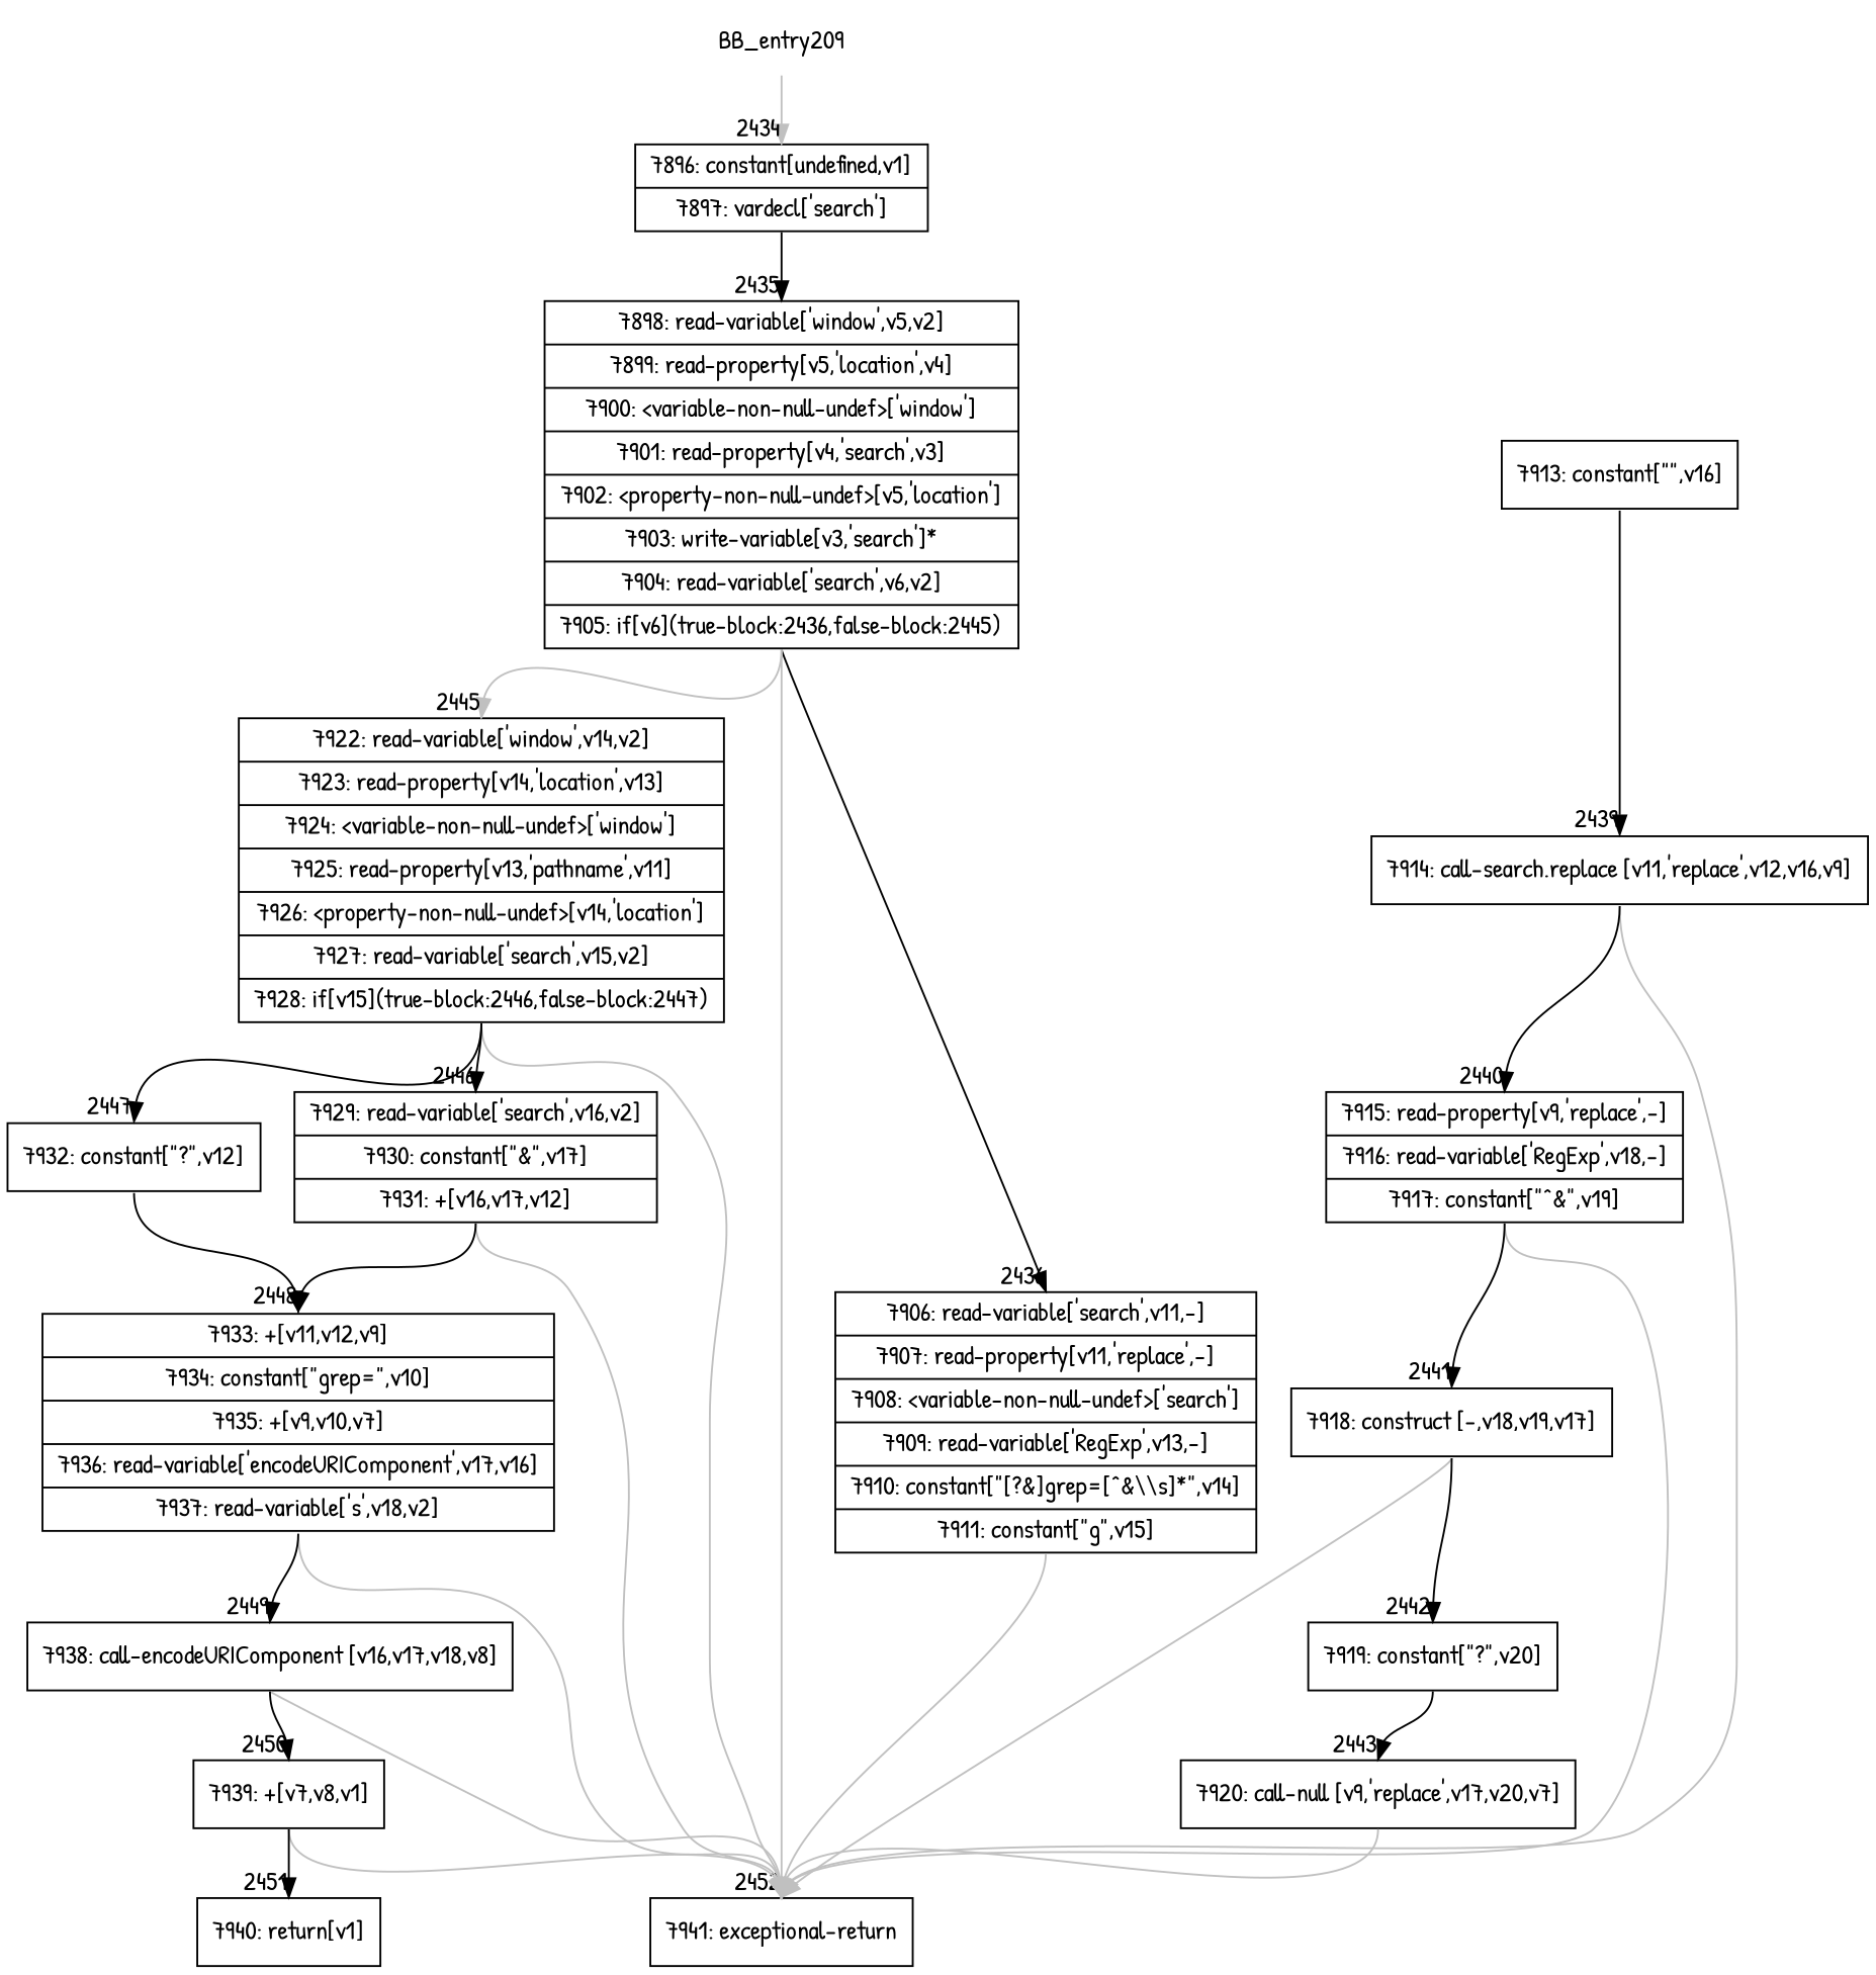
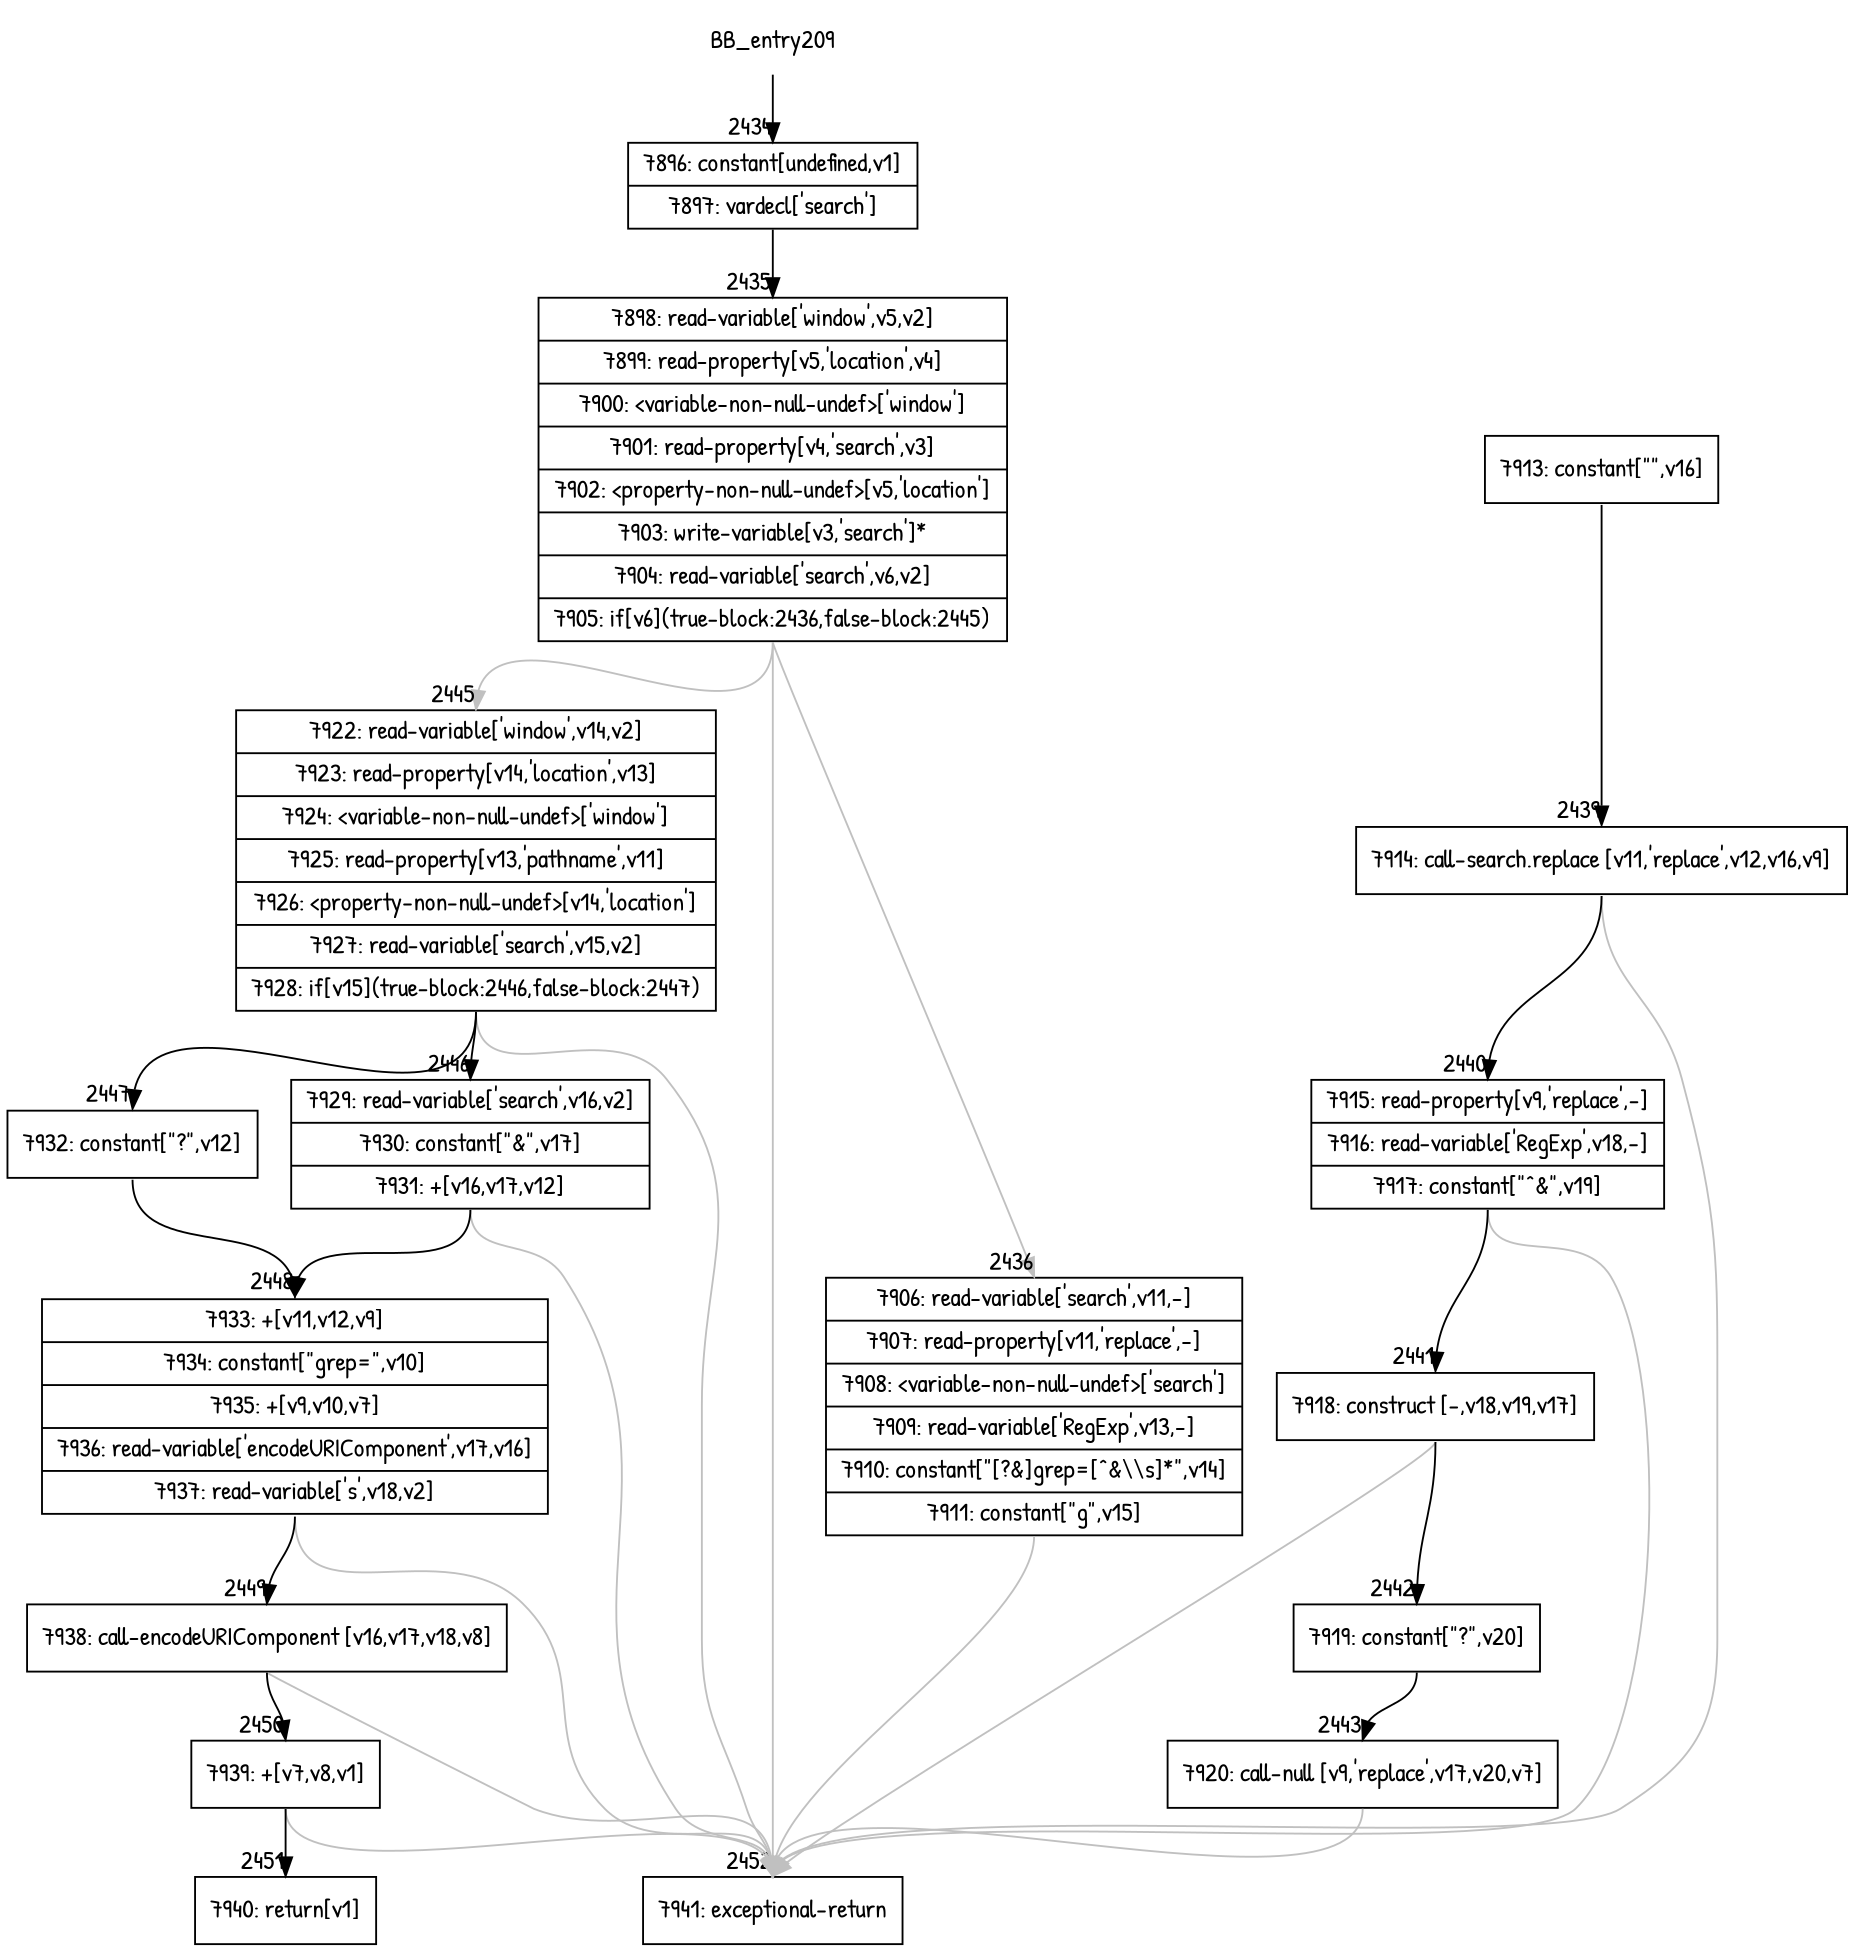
  digraph {
    fontname="Patrick Hand"
    rankdir=TD
    node [fontname="Patrick Hand" shape=record]
    edge [fontname="Patrick Hand" headport=n tailport=s]
    BB_entry209 [shape=none]
    n2 [label="{7896: constant[undefined,v1]|7897: vardecl['search']}"]
    n3 [label="{7898: read-variable['window',v5,v2]|7899: read-property[v5,'location',v4]|7900: \<variable-non-null-undef\>['window']|7901: read-property[v4,'search',v3]|7902: \<property-non-null-undef\>[v5,'location']|7903: write-variable[v3,'search']*|7904: read-variable['search',v6,v2]|7905: if[v6](true-block:2436,false-block:2445)}"]
    n4 [label="{7906: read-variable['search',v11,-]|7907: read-property[v11,'replace',-]|7908: \<variable-non-null-undef\>['search']|7909: read-variable['RegExp',v13,-]|7910: constant[\"[?&]grep=[^&\\\\s]*\",v14]|7911: constant[\"g\",v15]}"]
    n5 [label="{7922: read-variable['window',v14,v2]|7923: read-property[v14,'location',v13]|7924: \<variable-non-null-undef\>['window']|7925: read-property[v13,'pathname',v11]|7926: \<property-non-null-undef\>[v14,'location']|7927: read-variable['search',v15,v2]|7928: if[v15](true-block:2446,false-block:2447)}"]
    n6 [label="{7941: exceptional-return}"]
    n7 [label="{7929: read-variable['search',v16,v2]|7930: constant[\"&\",v17]|7931: +[v16,v17,v12]}"]
    n8 [label="{7932: constant[\"?\",v12]}"]
    n9 [label="{7933: +[v11,v12,v9]|7934: constant[\"grep=\",v10]|7935: +[v9,v10,v7]|7936: read-variable['encodeURIComponent',v17,v16]|7937: read-variable['s',v18,v2]}"]
    n10 [label="{7913: constant[\"\",v16]}"]
    n11 [label="{7914: call-search.replace [v11,'replace',v12,v16,v9]}"]
    n12 [label="{7915: read-property[v9,'replace',-]|7916: read-variable['RegExp',v18,-]|7917: constant[\"^&\",v19]}"]
    n13 [label="{7918: construct [-,v18,v19,v17]}"]
    n14 [label="{7919: constant[\"?\",v20]}"]
    n15 [label="{7920: call-null [v9,'replace',v17,v20,v7]}"]
    n16 [label="{7938: call-encodeURIComponent [v16,v17,v18,v8]}"]
    n17 [label="{7939: +[v7,v8,v1]}"]
    n18 [label="{7940: return[v1]}"]
-   BB_entry209 -> n2 [headlabel="    2434" color=gray]
+   BB_entry209 -> n2 [headlabel="    2434"]
    n2 -> n3 [headlabel="      2435"]
-   n3 -> n4 [headlabel="      2436"]
+   n3 -> n4 [headlabel="      2436" color=gray]
    n3 -> n5 [color=gray headlabel="      2445"]
    n3 -> n6 [color=gray headlabel="      2452"]
    n4 -> n6 [color=gray]
    n5 -> n6 [color=gray]
    n5 -> n7 [headlabel="      2446"]
    n5 -> n8 [headlabel="      2447"]
    n7 -> n6 [color=gray]
    n7 -> n9 [headlabel="      2448"]
    n8 -> n9
    n9 -> n6 [color=gray]
    n9 -> n16 [headlabel="      2449"]
    n10 -> n11 [headlabel="      2439"]
    n11 -> n6 [color=gray]
    n11 -> n12 [headlabel="      2440"]
    n12 -> n6 [color=gray]
    n12 -> n13 [headlabel="      2441"]
    n13 -> n6 [color=gray]
    n13 -> n14 [headlabel="      2442"]
    n14 -> n15 [headlabel="      2443"]
    n15 -> n6 [color=gray]
    n16 -> n6 [color=gray]
    n16 -> n17 [headlabel="      2450"]
    n17 -> n6 [color=gray]
    n17 -> n18 [headlabel="      2451"]
  }
